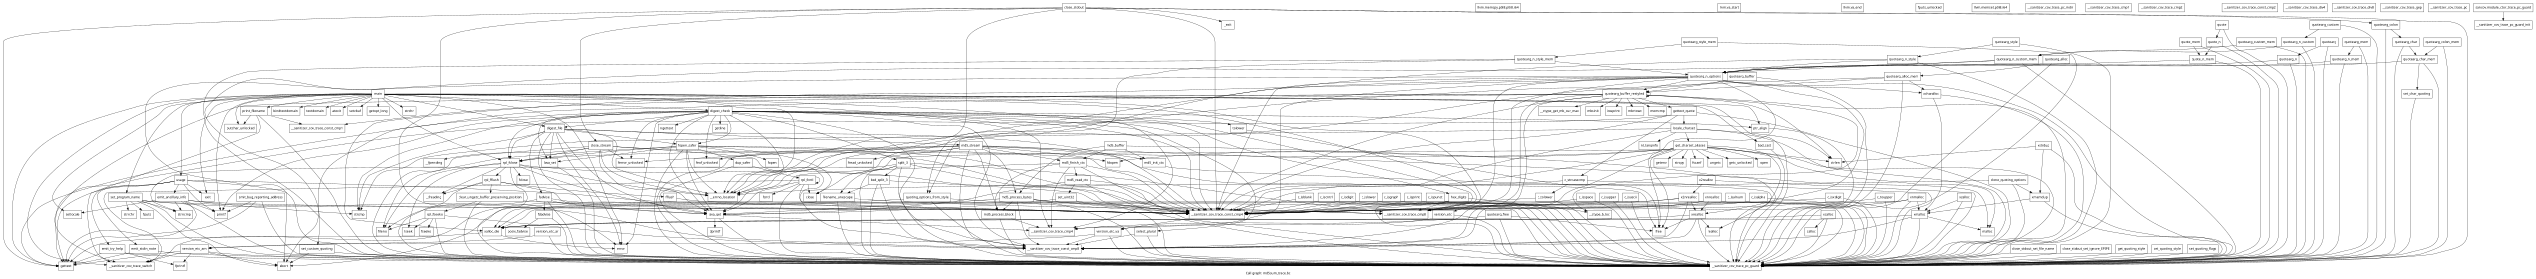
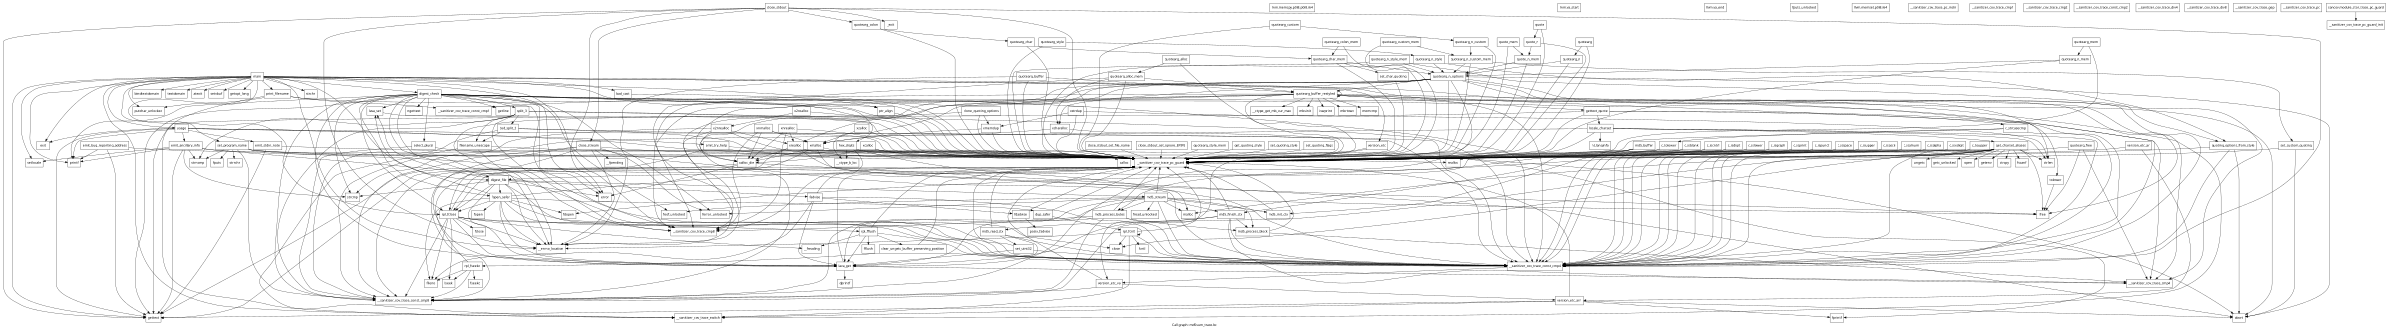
  digraph {
    fontname="Noto Sans"
    label="Call graph: md5sum_trace.bc"
    node [fontname="Noto Sans" shape=record]
    edge [fontname="Noto Sans"]
    n1 [label="{lava_set}"]
    n2 [label="{__sanitizer_cov_trace_pc_guard}"]
    n3 [label="{quotearg_custom}"]
    n4 [label="{quotearg_n_custom}"]
    n5 [label="{quotearg_n_custom_mem}"]
    n6 [label="{quotearg_n_options}"]
    n7 [label="{set_custom_quoting}"]
    n8 [label="{quotearg_custom_mem}"]
    n9 [label="{abort}"]
    n10 [label="{__sanitizer_cov_trace_const_cmp4}"]
    n11 [label="{__errno_location}"]
    n12 [label="{__sanitizer_cov_trace_cmp8}"]
    n13 [label="{__sanitizer_cov_trace_cmp4}"]
    n14 [label="{__sanitizer_cov_trace_const_cmp8}"]
    n15 [label="{xalloc_die}"]
    n16 [label="{xrealloc}"]
    n17 [label="{free}"]
    n18 [label="{xcharalloc}"]
    n19 [label="{quotearg_buffer_restyled}"]
    n20 [label="{quote_n_mem}"]
    n21 [label="{version_etc_va}"]
    n22 [label="{gettext}"]
    n23 [label="{error}"]
    n24 [label="{realloc}"]
    n25 [label="{xmalloc}"]
    n26 [label="{__sanitizer_cov_trace_switch}"]
    n27 [label="{__sanitizer_cov_trace_const_cmp1}"]
    n28 [label="{__ctype_b_loc}"]
    n29 [label="{__ctype_get_mb_cur_max}"]
    n30 [label="{mbsinit}"]
    n31 [label="{iswprint}"]
    n32 [label="{mbrtowc}"]
    n33 [label="{strlen}"]
    n34 [label="{memcmp}"]
    n35 [label="{gettext_quote}"]
    n36 [label="{quote_mem}"]
    n37 [label="{quote_n}"]
    n38 [label="{quote}"]
    n39 [label="{dup_safer}"]
    n40 [label="{rpl_fcntl}"]
    n41 [label="{close}"]
    n42 [label="{fcntl}"]
    n43 [label="{version_etc_arn}"]
    n44 [label="{fprintf}"]
    n45 [label="{llvm.memcpy.p0i8.p0i8.i64}"]
    n46 [label="{strcmp}"]
    n47 [label="{setlocale}"]
    n48 [label="{strncmp}"]
    n49 [label="{main}"]
    n50 [label="{ptr_align}"]
    n51 [label="{set_program_name}"]
    n52 [label="{bindtextdomain}"]
    n53 [label="{textdomain}"]
    n54 [label="{atexit}"]
    n55 [label="{setvbuf}"]
    n56 [label="{getopt_long}"]
    n57 [label="{rpl_fclose}"]
    n58 [label="{putchar_unlocked}"]
    n59 [label="{print_filename}"]
    n60 [label="{printf}"]
    n61 [label="{usage}"]
    n62 [label="{strchr}"]
    n63 [label="{version_etc}"]
    n64 [label="{exit}"]
    n65 [label="{digest_file}"]
    n66 [label="{digest_check}"]
    n67 [label="{bad_cast}"]
    n68 [label="{fputs}"]
    n69 [label="{strrchr}"]
    n70 [label="{lava_get}"]
    n71 [label="{fileno}"]
    n72 [label="{fclose}"]
    n73 [label="{rpl_fflush}"]
    n74 [label="{lseek}"]
    n75 [label="{__freading}"]
    n76 [label="{emit_try_help}"]
    n77 [label="{emit_ancillary_info}"]
    n78 [label="{emit_stdin_note}"]
    n79 [label="{fopen_safer}"]
    n80 [label="{md5_stream}"]
    n81 [label="{fadvise}"]
    n82 [label="{ngettext}"]
    n83 [label="{select_plural}"]
    n84 [label="{ferror_unlocked}"]
    n85 [label="{feof_unlocked}"]
    n86 [label="{tolower}"]
    n87 [label="{hex_digits}"]
    n88 [label="{split_3}"]
    n89 [label="{getline}"]
    n90 [label="{dprintf}"]
    n91 [label="{fflush}"]
    n92 [label="{clear_ungetc_buffer_preserving_position}"]
    n93 [label="{fdopen}"]
    n94 [label="{fopen}"]
    n95 [label="{malloc}"]
    n96 [label="{md5_init_ctx}"]
    n97 [label="{md5_finish_ctx}"]
    n98 [label="{md5_process_block}"]
    n99 [label="{md5_process_bytes}"]
    n100 [label="{fread_unlocked}"]
    n101 [label="{fdadvise}"]
    n102 [label="{filename_unescape}"]
    n103 [label="{bsd_split_3}"]
    n104 [label="{quoting_options_from_style}"]
    n105 [label="{version_etc_ar}"]
    n106 [label="{llvm.va_start}"]
    n107 [label="{llvm.va_end}"]
    n108 [label="{emit_bug_reporting_address}"]
    n109 [label="{xnmalloc}"]
    n110 [label="{xnrealloc}"]
    n111 [label="{x2nrealloc}"]
    n112 [label="{x2realloc}"]
    n113 [label="{xzalloc}"]
    n114 [label="{xcalloc}"]
    n115 [label="{calloc}"]
    n116 [label="{fputs_unlocked}"]
    n117 [label="{close_stdout_set_file_name}"]
    n118 [label="{md5_read_ctx}"]
    n119 [label="{posix_fadvise}"]
    n120 [label="{close_stdout_set_ignore_EPIPE}"]
    n121 [label="{close_stdout}"]
    n122 [label="{close_stream}"]
    n123 [label="{_exit}"]
    n124 [label="{quotearg_colon}"]
    n125 [label="{__fpending}"]
    n126 [label="{quotearg_char}"]
    n127 [label="{quotearg_char_mem}"]
    n128 [label="{quotearg_n_style_mem}"]
    n129 [label="{quotearg_style}"]
    n130 [label="{quotearg_n_style}"]
    n131 [label="{quotearg_style_mem}"]
    n132 [label="{set_char_quoting}"]
    n133 [label="{quotearg_colon_mem}"]
    n134 [label="{set_uint32}"]
    n135 [label="{md5_buffer}"]
    n136 [label="{clone_quoting_options}"]
    n137 [label="{xmemdup}"]
    n138 [label="{get_quoting_style}"]
    n139 [label="{set_quoting_style}"]
    n140 [label="{set_quoting_flags}"]
    n141 [label="{quotearg_buffer}"]
    n142 [label="{locale_charset}"]
    n143 [label="{c_strcasecmp}"]
    n144 [label="{nl_langinfo}"]
    n145 [label="{get_charset_aliases}"]
    n146 [label="{c_tolower}"]
    n147 [label="{getenv}"]
    n148 [label="{strcpy}"]
    n149 [label="{fscanf}"]
    n150 [label="{ungetc}"]
    n151 [label="{getc_unlocked}"]
    n152 [label="{open}"]
    n153 [label="{llvm.memset.p0i8.i64}"]
    n154 [label="{quotearg_alloc}"]
    n155 [label="{quotearg_alloc_mem}"]
    n156 [label="{quotearg_free}"]
    n157 [label="{quotearg_n}"]
    n158 [label="{quotearg_n_mem}"]
    n159 [label="{quotearg}"]
    n160 [label="{c_isblank}"]
    n161 [label="{c_iscntrl}"]
    n162 [label="{c_isdigit}"]
    n163 [label="{c_islower}"]
    n164 [label="{c_isgraph}"]
    n165 [label="{c_isprint}"]
    n166 [label="{c_ispunct}"]
    n167 [label="{c_isspace}"]
    n168 [label="{c_isupper}"]
    n169 [label="{quotearg_mem}"]
    n170 [label="{xstrdup}"]
    n171 [label="{rpl_fseeko}"]
    n172 [label="{fseeko}"]
    n173 [label="{c_isascii}"]
    n174 [label="{c_isalnum}"]
    n175 [label="{c_isalpha}"]
    n176 [label="{c_isxdigit}"]
    n177 [label="{c_toupper}"]
    n178 [label="{__sanitizer_cov_trace_pc_indir}"]
    n179 [label="{__sanitizer_cov_trace_cmp1}"]
    n180 [label="{__sanitizer_cov_trace_cmp2}"]
    n181 [label="{__sanitizer_cov_trace_const_cmp2}"]
    n182 [label="{__sanitizer_cov_trace_div4}"]
    n183 [label="{__sanitizer_cov_trace_div8}"]
    n184 [label="{__sanitizer_cov_trace_gep}"]
    n185 [label="{__sanitizer_cov_trace_pc}"]
    n186 [label="{__sanitizer_cov_trace_pc_guard_init}"]
    n187 [label="{sancov.module_ctor_trace_pc_guard}"]
    n1 -> n2
    n3 -> n2
    n3 -> n4
    n4 -> n2
    n4 -> n5
    n5 -> n2
    n5 -> n6
    n5 -> n7
    n6 -> n2
    n6 -> n9
    n6 -> n10
    n6 -> n11
    n6 -> n12
    n6 -> n13
    n6 -> n14
    n6 -> n15
    n6 -> n16
    n6 -> n17
    n6 -> n18
    n6 -> n19
    n7 -> n2
    n7 -> n9
    n8 -> n2
    n8 -> n5
    n10 -> n21
+   n15 -> n9
    n15 -> n22
    n15 -> n23
    n16 -> n2
    n16 -> n14
    n16 -> n15
    n16 -> n17
    n16 -> n24
    n18 -> n2
    n18 -> n25
    n19 -> n2
    n19 -> n9
    n19 -> n10
    n19 -> n12
    n19 -> n14
    n19 -> n19
    n19 -> n26
    n19 -> n27
    n19 -> n28
    n19 -> n29
    n19 -> n30
    n19 -> n31
    n19 -> n32
    n19 -> n33
    n19 -> n34
    n19 -> n35
    n20 -> n2
    n20 -> n6
    n21 -> n2
    n21 -> n14
    n21 -> n43
    n25 -> n2
    n25 -> n14
    n25 -> n15
    n25 -> n95
    n35 -> n2
    n35 -> n10
    n35 -> n22
    n35 -> n142
    n35 -> n143
    n36 -> n2
    n36 -> n20
    n37 -> n2
    n37 -> n20
    n38 -> n2
    n38 -> n37
    n39 -> n2
    n39 -> n40
    n40 -> n2
    n40 -> n10
    n40 -> n11
    n40 -> n26
    n40 -> n40
    n40 -> n41
    n40 -> n42
    n43 -> n2
    n43 -> n9
    n43 -> n22
    n43 -> n26
    n43 -> n44
    n49 -> n2
    n49 -> n10
    n49 -> n11
    n49 -> n12
    n49 -> n13
    n49 -> n22
    n49 -> n23
    n49 -> n26
    n49 -> n47
    n49 -> n50
    n49 -> n51
    n49 -> n52
    n49 -> n53
    n49 -> n54
    n49 -> n55
    n49 -> n56
    n49 -> n57
    n49 -> n58
    n49 -> n59
    n49 -> n60
    n49 -> n61
    n49 -> n62
    n49 -> n63
    n49 -> n64
    n49 -> n65
    n49 -> n66
    n49 -> n67
    n50 -> n2
    n51 -> n2
    n51 -> n9
    n51 -> n10
    n51 -> n14
    n51 -> n48
    n51 -> n68
    n51 -> n69
    n57 -> n2
    n57 -> n10
    n57 -> n11
+   n57 -> n14
    n57 -> n70
    n57 -> n71
    n57 -> n72
    n57 -> n73
    n57 -> n74
    n57 -> n75
    n59 -> n2
    n59 -> n26
    n59 -> n27
    n59 -> n58
    n61 -> n2
    n61 -> n10
    n61 -> n22
    n61 -> n60
    n61 -> n64
    n61 -> n76
    n61 -> n77
    n61 -> n78
    n63 -> n2
    n63 -> n21
    n65 -> n1
-   n65 -> n2
+   n2 -> n65
    n65 -> n10
    n65 -> n11
    n65 -> n23
    n65 -> n46
    n65 -> n57
    n65 -> n70
    n65 -> n79
    n65 -> n80
    n65 -> n81
    n66 -> n1
    n66 -> n2
    n66 -> n10
    n66 -> n11
    n66 -> n12
    n66 -> n13
    n66 -> n14
    n66 -> n22
    n66 -> n23
    n66 -> n46
    n66 -> n50
    n66 -> n57
    n66 -> n60
    n66 -> n65
    n66 -> n70
    n66 -> n79
    n66 -> n82
    n66 -> n83
    n66 -> n84
    n66 -> n85
    n66 -> n86
    n66 -> n87
    n66 -> n88
    n66 -> n89
    n67 -> n2
    n70 -> n2
    n70 -> n13
    n70 -> n90
    n73 -> n2
-   n91 -> n10
+   n73 -> n10
    n73 -> n70
    n73 -> n75
    n73 -> n91
    n73 -> n92
    n76 -> n2
    n76 -> n22
    n76 -> n44
    n77 -> n2
    n77 -> n10
    n77 -> n22
    n77 -> n46
    n77 -> n47
    n77 -> n48
    n77 -> n60
    n78 -> n2
    n78 -> n22
    n79 -> n1
    n79 -> n2
    n79 -> n10
    n79 -> n11
    n79 -> n39
    n79 -> n41
    n79 -> n57
    n79 -> n70
    n79 -> n71
    n79 -> n93
    n79 -> n94
    n80 -> n2
    n80 -> n10
    n80 -> n14
    n80 -> n17
    n80 -> n70
    n80 -> n84
    n80 -> n85
    n80 -> n95
    n80 -> n96
    n80 -> n97
    n80 -> n98
    n80 -> n99
    n80 -> n100
    n81 -> n2
    n81 -> n10
    n81 -> n70
    n81 -> n71
    n81 -> n101
    n83 -> n2
    n83 -> n14
    n86 -> n17
    n87 -> n2
    n87 -> n10
    n87 -> n12
    n87 -> n28
    n88 -> n2
    n88 -> n10
    n88 -> n12
    n88 -> n14
    n88 -> n48
    n88 -> n102
    n88 -> n103
    n92 -> n2
    n92 -> n10
    n92 -> n171
    n96 -> n2
    n97 -> n2
    n97 -> n10
    n97 -> n13
    n97 -> n70
    n97 -> n98
    n97 -> n118
    n98 -> n2
    n98 -> n13
    n99 -> n2
    n99 -> n10
    n99 -> n12
    n99 -> n14
    n99 -> n70
    n99 -> n98
    n101 -> n2
    n101 -> n119
    n102 -> n2
    n102 -> n12
    n102 -> n26
    n103 -> n2
    n103 -> n10
    n103 -> n14
    n103 -> n102
    n104 -> n2
    n104 -> n9
    n104 -> n10
    n105 -> n2
    n105 -> n43
    n108 -> n2
    n108 -> n22
    n108 -> n60
    n109 -> n2
    n109 -> n12
    n109 -> n15
    n109 -> n25
    n110 -> n2
    n110 -> n12
    n110 -> n15
    n110 -> n16
    n111 -> n2
    n111 -> n12
    n111 -> n14
    n111 -> n15
    n111 -> n16
    n112 -> n2
    n112 -> n111
    n113 -> n2
    n113 -> n25
    n114 -> n2
    n114 -> n15
    n114 -> n115
    n117 -> n2
    n118 -> n2
    n118 -> n10
    n118 -> n70
    n118 -> n134
    n120 -> n2
    n121 -> n2
    n121 -> n10
    n121 -> n11
    n121 -> n22
    n121 -> n23
    n121 -> n122
    n121 -> n123
    n121 -> n124
    n122 -> n2
    n122 -> n10
    n122 -> n11
    n122 -> n14
    n122 -> n57
    n122 -> n70
    n122 -> n84
    n122 -> n125
    n124 -> n2
    n124 -> n126
    n126 -> n2
    n126 -> n127
    n127 -> n2
    n127 -> n6
    n127 -> n132
    n128 -> n2
    n128 -> n6
    n128 -> n104
    n129 -> n2
    n129 -> n130
    n130 -> n2
    n130 -> n6
    n130 -> n104
    n131 -> n2
-   n131 -> n128
    n132 -> n2
    n133 -> n2
    n133 -> n127
    n134 -> n2
    n134 -> n10
    n134 -> n70
    n135 -> n2
    n135 -> n96
    n135 -> n97
    n135 -> n99
    n136 -> n2
    n136 -> n11
    n136 -> n137
    n137 -> n2
    n137 -> n25
    n138 -> n2
    n139 -> n2
    n140 -> n2
    n141 -> n2
    n141 -> n11
    n141 -> n19
    n142 -> n2
    n142 -> n10
    n142 -> n33
    n142 -> n46
    n142 -> n144
    n142 -> n145
    n143 -> n2
    n143 -> n10
    n143 -> n146
    n145 -> n2
    n145 -> n10
    n145 -> n14
    n145 -> n17
    n145 -> n24
    n145 -> n33
    n145 -> n41
    n145 -> n57
    n145 -> n93
    n145 -> n95
    n145 -> n147
    n145 -> n148
    n145 -> n149
    n145 -> n150
    n145 -> n151
    n145 -> n152
    n146 -> n2
    n146 -> n10
    n154 -> n2
    n154 -> n155
    n155 -> n2
    n155 -> n11
    n155 -> n18
    n155 -> n19
    n156 -> n2
    n156 -> n13
    n156 -> n17
    n157 -> n2
    n157 -> n6
    n158 -> n2
    n158 -> n6
    n159 -> n2
    n159 -> n157
    n160 -> n2
    n160 -> n10
    n161 -> n2
    n161 -> n10
    n162 -> n2
    n162 -> n10
    n163 -> n2
    n163 -> n10
    n164 -> n2
    n164 -> n10
    n165 -> n2
    n165 -> n10
    n166 -> n2
    n166 -> n10
    n167 -> n2
    n167 -> n10
    n168 -> n2
    n168 -> n10
    n169 -> n2
    n169 -> n158
    n170 -> n2
    n170 -> n33
    n170 -> n137
    n171 -> n2
    n171 -> n14
    n171 -> n71
    n171 -> n74
    n171 -> n172
    n173 -> n2
    n173 -> n10
    n174 -> n2
    n174 -> n10
    n175 -> n2
    n175 -> n10
    n176 -> n2
    n176 -> n10
    n177 -> n2
    n177 -> n10
    n187 -> n186
  }
